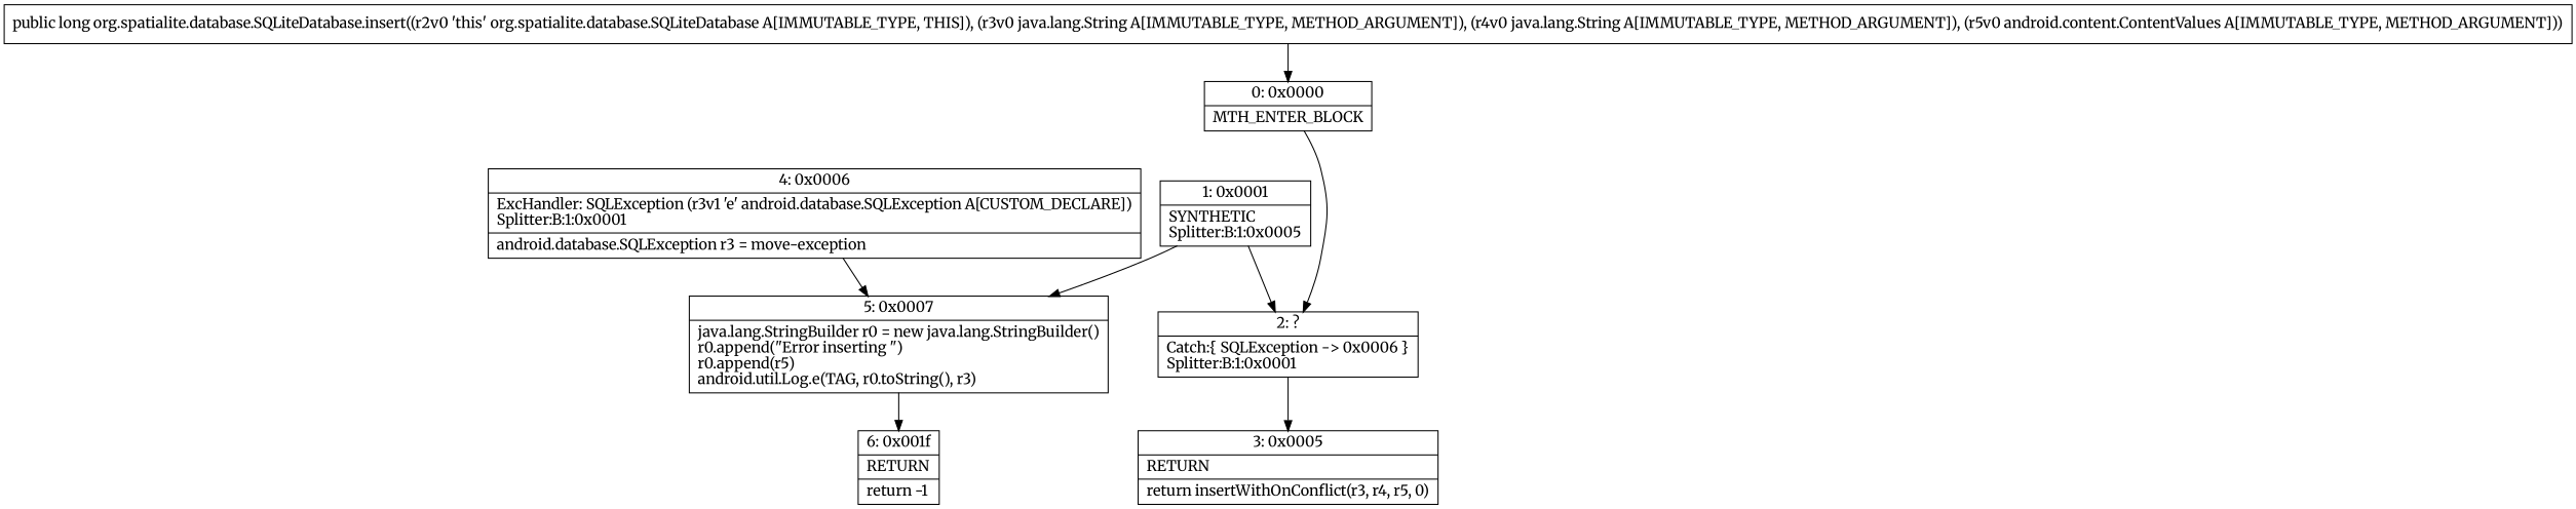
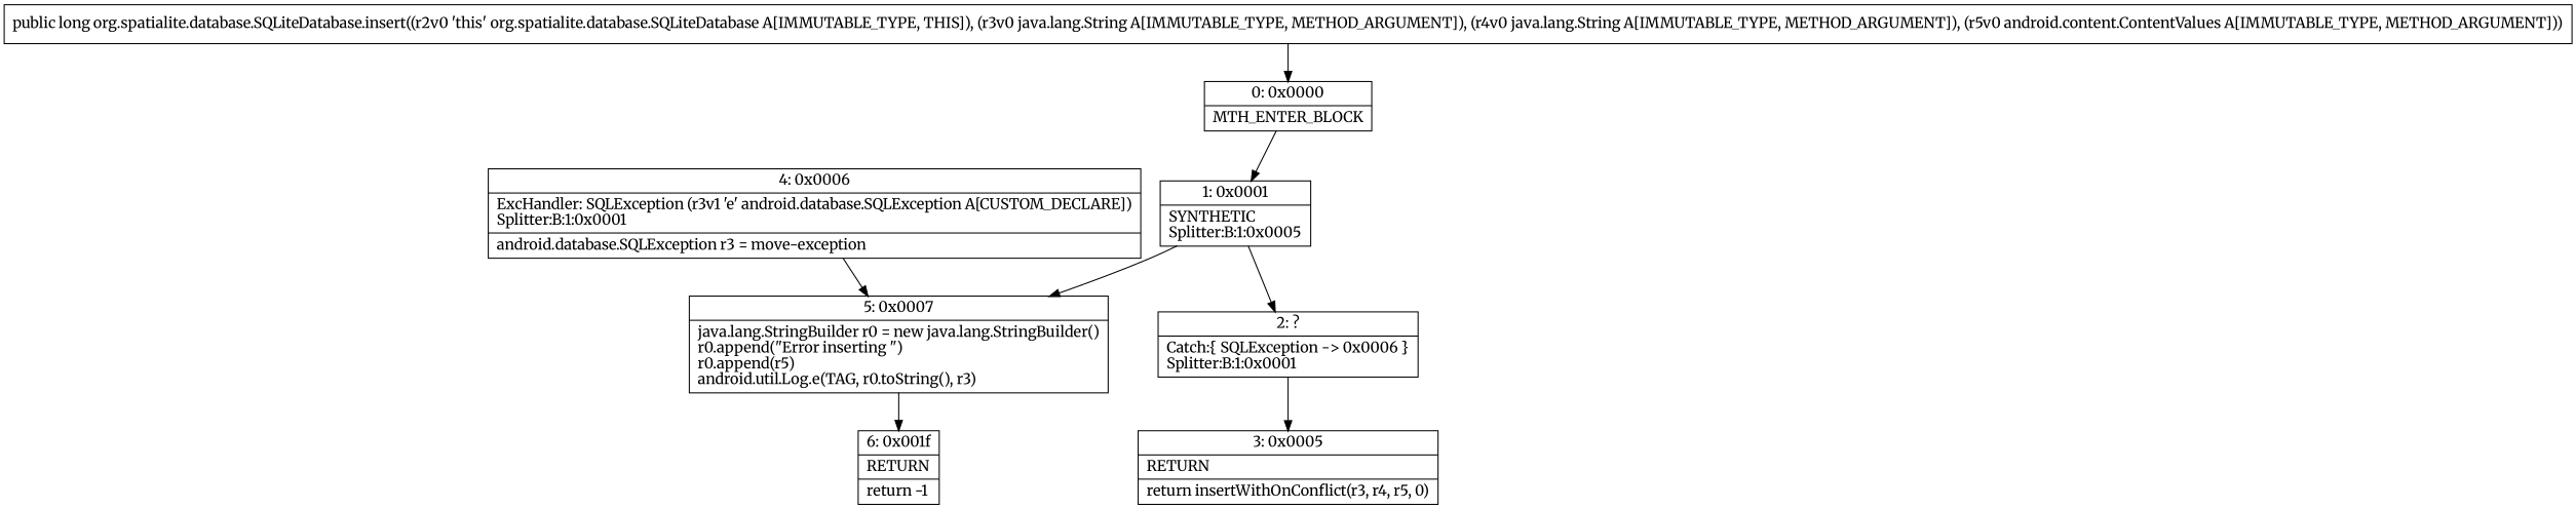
  digraph {
    fontname=Merriweather
    node [fontname=Merriweather shape=record]
    edge [fontname=Merriweather]
    n1 [label="{0\:\ 0x0000|MTH_ENTER_BLOCK\l}"]
    n2 [label="{1\:\ 0x0001|SYNTHETIC\lSplitter:B:1:0x0005\l}"]
    n3 [label="{2\:\ ?|Catch:\{ SQLException \-\> 0x0006 \}\lSplitter:B:1:0x0001\l}"]
    n4 [label="{5\:\ 0x0007|java.lang.StringBuilder r0 = new java.lang.StringBuilder()\lr0.append(\"Error inserting \")\lr0.append(r5)\landroid.util.Log.e(TAG, r0.toString(), r3)\l}"]
    n5 [label="{3\:\ 0x0005|RETURN\l|return insertWithOnConflict(r3, r4, r5, 0)\l}"]
    n6 [label="{4\:\ 0x0006|ExcHandler: SQLException (r3v1 'e' android.database.SQLException A[CUSTOM_DECLARE])\lSplitter:B:1:0x0001\l|android.database.SQLException r3 = move\-exception\l}"]
    n7 [label="{6\:\ 0x001f|RETURN\l|return \-1\l}"]
    n8 [label="{public long org.spatialite.database.SQLiteDatabase.insert((r2v0 'this' org.spatialite.database.SQLiteDatabase A[IMMUTABLE_TYPE, THIS]), (r3v0 java.lang.String A[IMMUTABLE_TYPE, METHOD_ARGUMENT]), (r4v0 java.lang.String A[IMMUTABLE_TYPE, METHOD_ARGUMENT]), (r5v0 android.content.ContentValues A[IMMUTABLE_TYPE, METHOD_ARGUMENT])) }"]
-   n1 -> n3
+   n1 -> n2
    n2 -> n3
    n2 -> n4
    n3 -> n5
    n4 -> n7
    n6 -> n4
    n8 -> n1
  }
